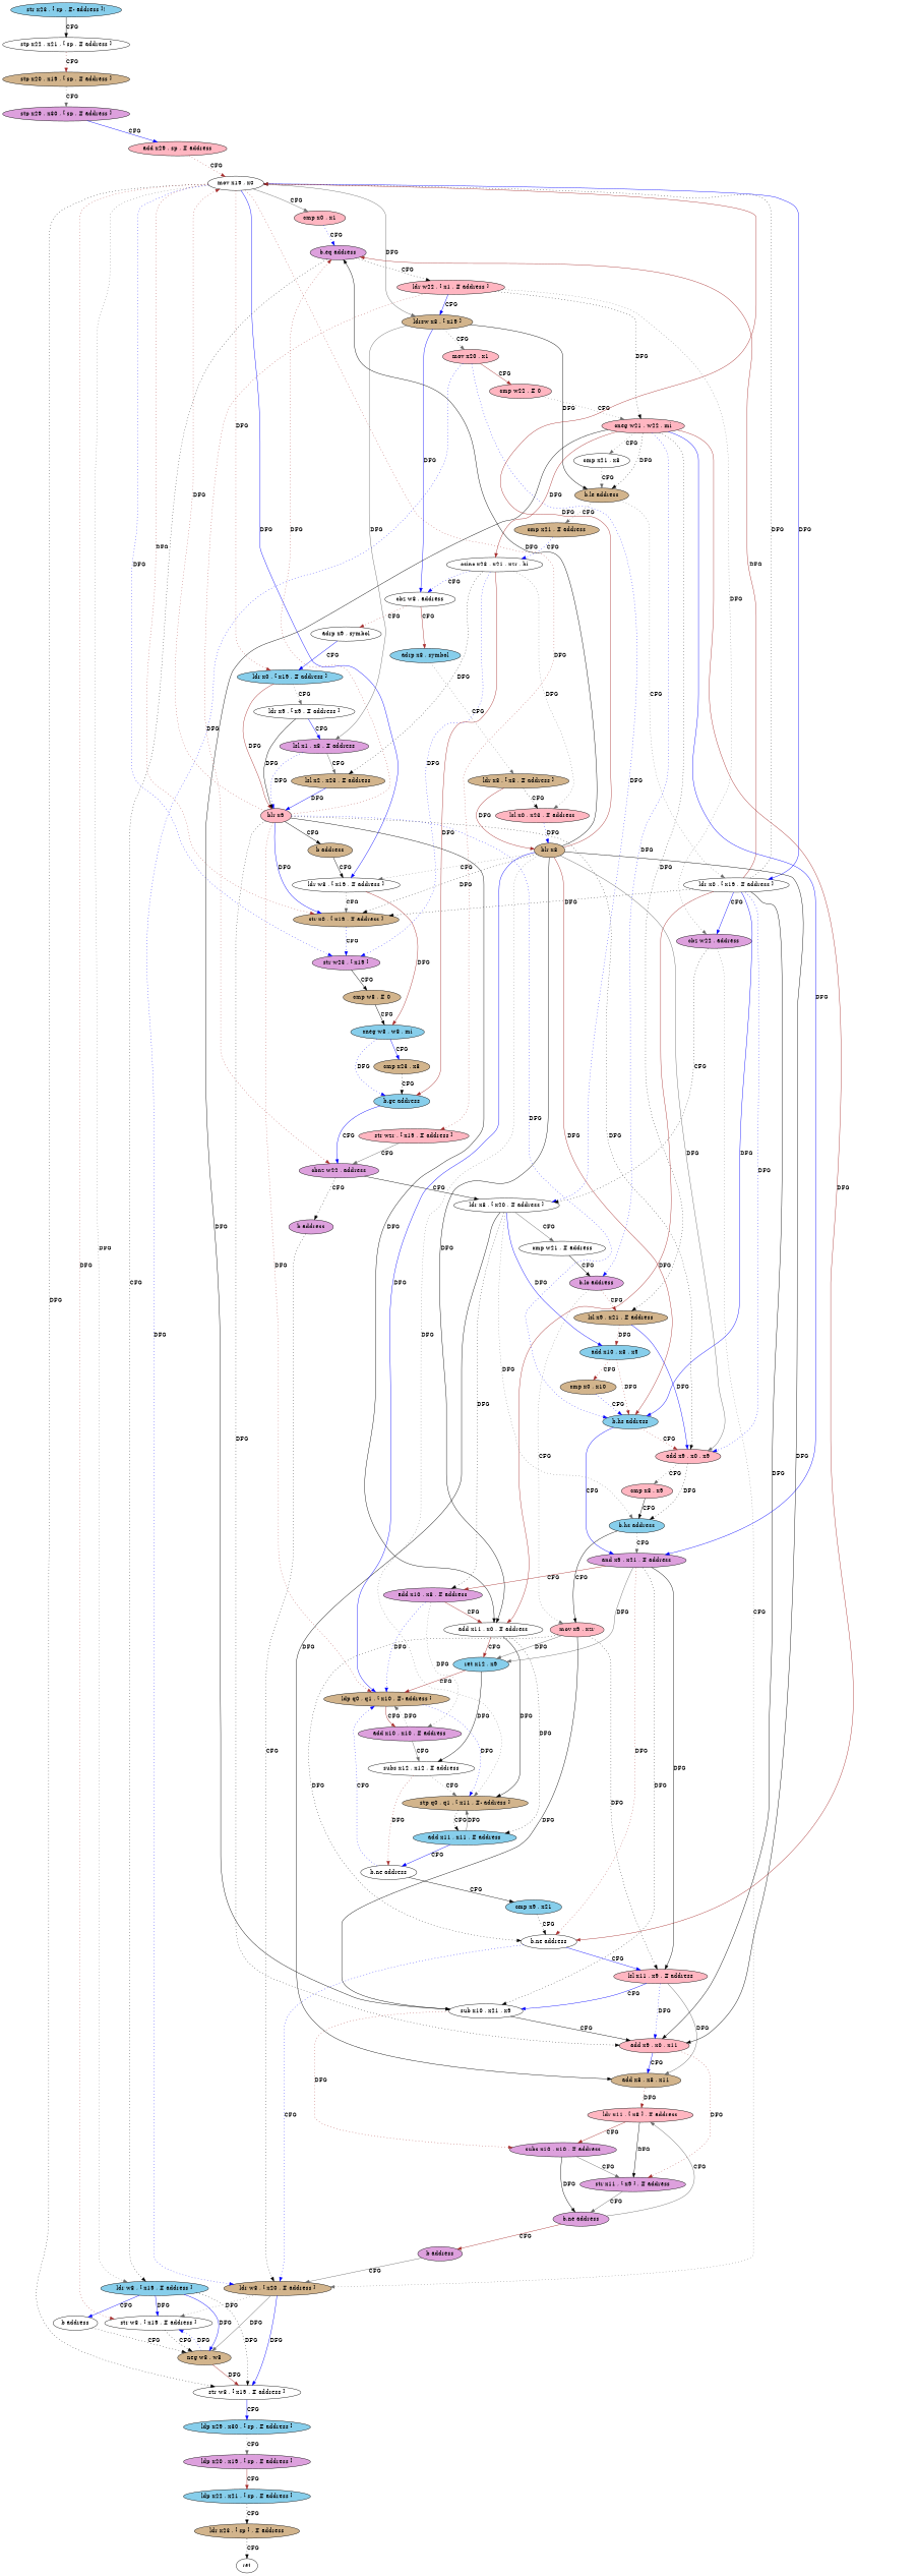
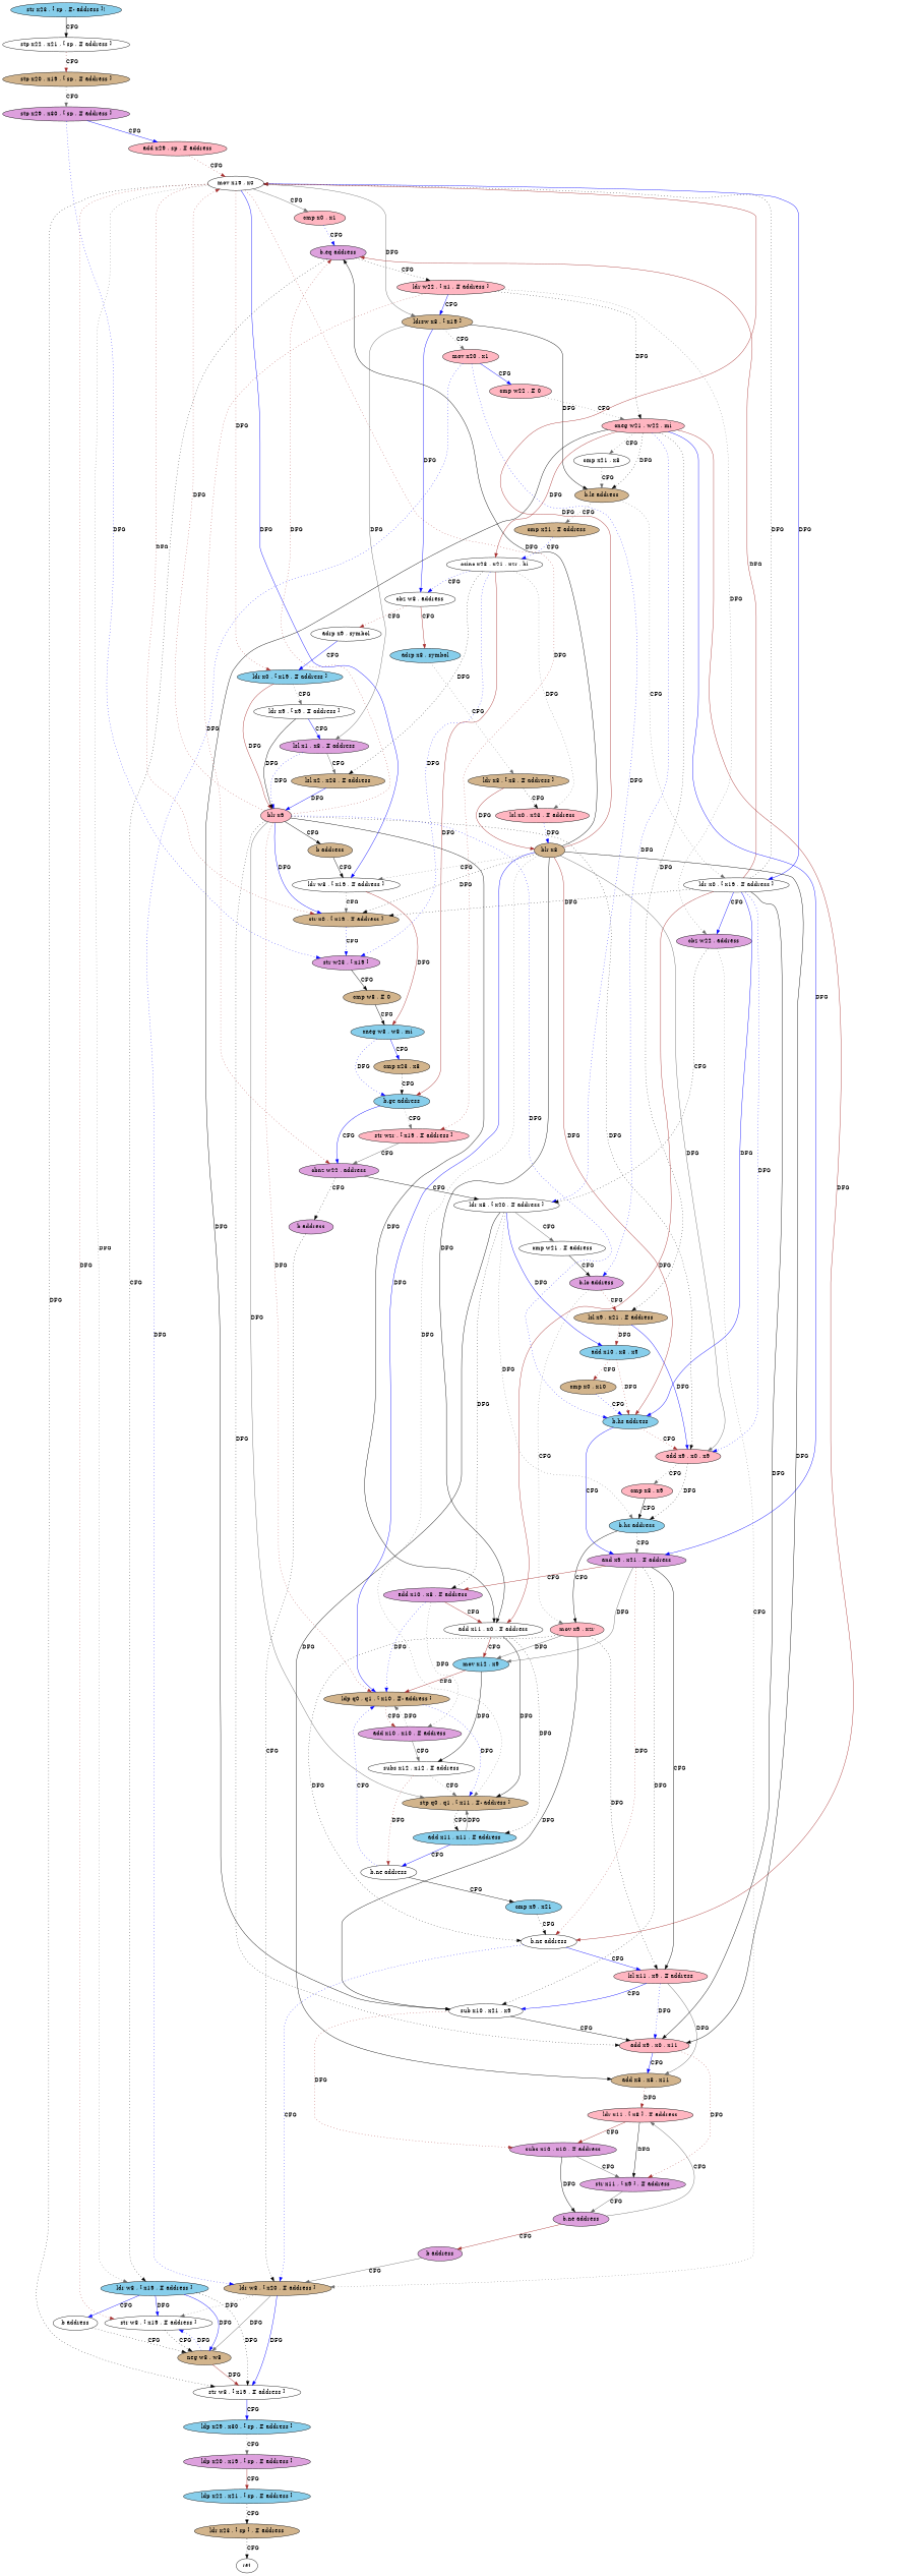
  digraph {
    node [fillcolor=white style=filled]
    edge [color=black style=dotted]
    n1 [fillcolor=skyblue label="str x23 , [ sp , #- address ]!"]
    n2 [label="stp x22 , x21 , [ sp , # address ]"]
    n3 [fillcolor=tan label="stp x20 , x19 , [ sp , # address ]"]
    n4 [fillcolor=plum label="stp x29 , x30 , [ sp , # address ]"]
    n5 [fillcolor=lightpink label="add x29 , sp , # address"]
    n6 [label="mov x19 , x0"]
    n7 [fillcolor=lightpink label="cmp x0 , x1"]
    n8 [fillcolor=skyblue label="ldr w8 , [ x19 , # address ]"]
    n9 [fillcolor=tan label="ldrsw x8 , [ x19 ]"]
    n10 [label="ldr x0 , [ x19 , # address ]"]
    n11 [label="str w8 , [ x19 , # address ]"]
    n12 [label="str w8 , [ x19 , # address ]"]
    n13 [label="ldr w8 , [ x19 , # address ]"]
    n14 [fillcolor=skyblue label="ldr x0 , [ x19 , # address ]"]
    n15 [fillcolor=lightpink label="str wzr , [ x19 , # address ]"]
    n16 [fillcolor=tan label="str x0 , [ x19 , # address ]"]
    n17 [fillcolor=plum label="str w23 , [ x19 ]"]
    n18 [fillcolor=plum label="b.eq address"]
    n19 [label="b address"]
    n20 [fillcolor=tan label="neg w8 , w8"]
    n21 [fillcolor=lightpink label="mov x20 , x1"]
    n22 [fillcolor=tan label="b.le address"]
    n23 [label="cbz w8 , address"]
    n24 [fillcolor=plum label="lsl x1 , x8 , # address"]
    n25 [fillcolor=plum label="cbz w22 , address"]
    n26 [fillcolor=skyblue label="b.hs address"]
    n27 [fillcolor=lightpink label="add x9 , x0 , x9"]
    n28 [label="add x11 , x0 , # address"]
    n29 [fillcolor=lightpink label="add x9 , x0 , x11"]
    n30 [fillcolor=skyblue label="ldp x29 , x30 , [ sp , # address ]"]
    n31 [fillcolor=skyblue label="cneg w8 , w8 , mi"]
    n32 [label="ldr x9 , [ x9 , # address ]"]
    n33 [fillcolor=lightpink label="blr x9"]
    n34 [fillcolor=plum label="cbnz w22 , address"]
    n35 [fillcolor=tan label="cmp w8 , # 0"]
    n36 [fillcolor=lightpink label="ldr w22 , [ x1 , # address ]"]
    n37 [fillcolor=lightpink label="cneg w21 , w22 , mi"]
    n38 [label="cmp x21 , x8"]
    n39 [label="csinc x23 , x21 , xzr , hi"]
    n40 [fillcolor=plum label="b.lo address"]
    n41 [fillcolor=tan label="lsl x9 , x21 , # address"]
    n42 [fillcolor=plum label="and x9 , x21 , # address"]
    n43 [label="b.ne address"]
    n44 [label="sub x10 , x21 , x9"]
    n45 [fillcolor=tan label="ldr w8 , [ x20 , # address ]"]
    n46 [label="ldr x8 , [ x20 , # address ]"]
    n47 [fillcolor=plum label="b address"]
    n48 [fillcolor=lightpink label="cmp w22 , # 0"]
    n49 [fillcolor=tan label="cmp x21 , # address"]
    n50 [fillcolor=skyblue label="adrp x8 , symbol"]
    n51 [label="adrp x9 , symbol"]
    n52 [fillcolor=tan label="lsl x2 , x23 , # address"]
    n53 [label="cmp w21 , # address"]
    n54 [fillcolor=skyblue label="add x10 , x8 , x9"]
    n55 [fillcolor=plum label="add x10 , x8 , # address"]
    n56 [fillcolor=skyblue label="b.hs address"]
    n57 [fillcolor=tan label="add x8 , x8 , x11"]
    n58 [fillcolor=lightpink label="lsl x0 , x23 , # address"]
    n59 [fillcolor=skyblue label="b.ge address"]
    n60 [fillcolor=lightpink label="mov x9 , xzr"]
    n61 [fillcolor=lightpink label="lsl x11 , x9 , # address"]
-   n62 [fillcolor=skyblue label="ret x12 , x9"]
+   n62 [fillcolor=skyblue label="mov x12 , x9"]
    n63 [fillcolor=plum label="subs x10 , x10 , # address"]
    n64 [fillcolor=lightpink label="cmp x8 , x9"]
    n65 [fillcolor=tan label="stp q0 , q1 , [ x11 , #- address ]"]
    n66 [fillcolor=skyblue label="add x11 , x11 , # address"]
    n67 [fillcolor=plum label="str x11 , [ x9 ] , # address"]
    n68 [fillcolor=plum label="ldp x20 , x19 , [ sp , # address ]"]
    n69 [fillcolor=skyblue label="ldp x22 , x21 , [ sp , # address ]"]
    n70 [fillcolor=tan label="ldr x23 , [ sp ] , # address"]
    n71 [label=ret]
    n72 [fillcolor=tan label="cmp x0 , x10"]
    n73 [fillcolor=tan label="ldp q0 , q1 , [ x10 , #- address ]"]
    n74 [fillcolor=plum label="add x10 , x10 , # address"]
    n75 [fillcolor=lightpink label="ldr x11 , [ x8 ] , # address"]
    n76 [fillcolor=tan label="blr x8"]
    n77 [fillcolor=tan label="ldr x8 , [ x8 , # address ]"]
    n78 [label="subs x12 , x12 , # address"]
    n79 [fillcolor=tan label="cmp x23 , x8"]
    n80 [fillcolor=tan label="b address"]
    n81 [fillcolor=plum label="b.ne address"]
    n82 [fillcolor=plum label="b address"]
    n83 [label="b.ne address"]
    n84 [fillcolor=skyblue label="cmp x9 , x21"]
    n1 -> n2 [label=CFG style=solid]
    n2 -> n3 [color=brown label=CFG]
    n3 -> n4 [color=gray40 label=CFG]
    n4 -> n5 [color=blue label=CFG style=solid]
    n5 -> n6 [color=brown label=CFG]
    n6 -> n7 [color=gray40 label=CFG style=solid]
    n6 -> n8 [color=gray40 label=DFG]
    n6 -> n9 [color=gray40 label=DFG style=solid]
    n6 -> n10 [color=blue label=DFG style=solid]
    n6 -> n11 [label=DFG]
    n6 -> n12 [color=brown label=DFG]
    n6 -> n13 [color=blue label=DFG style=solid]
    n6 -> n14 [color=brown label=DFG]
    n6 -> n15 [color=brown label=DFG]
    n6 -> n16 [color=brown label=DFG]
-   n6 -> n17 [color=blue label=DFG]
+   n4 -> n17 [color=blue label=DFG]
    n7 -> n18 [color=blue label=CFG]
    n8 -> n11 [label=DFG]
    n8 -> n12 [color=blue label=DFG style=solid]
    n8 -> n19 [color=blue label=CFG style=solid]
    n8 -> n20 [color=blue label=DFG style=solid]
    n9 -> n21 [color=gray40 label=CFG]
    n9 -> n22 [label=DFG style=solid]
    n9 -> n23 [color=blue label=DFG style=solid]
    n9 -> n24 [color=gray40 label=DFG style=solid]
    n10 -> n6 [label=DFG]
    n10 -> n16 [label=DFG]
    n10 -> n18 [color=brown label=DFG style=solid]
    n10 -> n25 [color=blue label=CFG style=solid]
    n10 -> n26 [color=blue label=DFG style=solid]
    n10 -> n27 [color=blue label=DFG]
    n10 -> n28 [color=brown label=DFG style=solid]
    n10 -> n29 [label=DFG style=solid]
    n11 -> n30 [color=blue label=CFG style=solid]
    n12 -> n20 [label=CFG]
    n13 -> n16 [color=gray40 label=CFG]
    n13 -> n31 [color=brown label=DFG style=solid]
    n14 -> n32 [color=gray40 label=CFG]
    n14 -> n33 [color=brown label=DFG style=solid]
    n15 -> n34 [color=gray40 label=CFG style=solid]
    n16 -> n17 [color=blue label=CFG]
    n17 -> n35 [label=CFG style=solid]
    n18 -> n8 [label=CFG]
    n18 -> n36 [label=CFG]
    n19 -> n20 [label=CFG]
    n20 -> n11 [color=brown label=DFG style=solid]
    n20 -> n12 [color=blue label=DFG]
    n21 -> n45 [color=blue label=DFG]
    n21 -> n46 [color=blue label=DFG]
-   n21 -> n48 [color=brown label=CFG style=solid]
+   n21 -> n48 [color=blue label=CFG style=solid]
    n22 -> n10 [color=gray40 label=CFG]
    n22 -> n49 [color=gray40 label=CFG]
    n23 -> n50 [color=brown label=CFG style=solid]
    n23 -> n51 [color=brown label=CFG]
    n24 -> n33 [color=blue label=DFG]
    n24 -> n52 [color=gray40 label=CFG style=solid]
    n25 -> n45 [color=gray40 label=CFG]
    n25 -> n46 [label=CFG]
    n26 -> n27 [color=brown label=CFG]
    n26 -> n42 [color=blue label=CFG style=solid]
    n27 -> n56 [label=DFG]
    n27 -> n64 [color=gray40 label=CFG]
    n28 -> n62 [color=brown label=CFG style=solid]
    n28 -> n65 [label=DFG style=solid]
    n28 -> n66 [label=DFG]
    n29 -> n57 [color=blue label=CFG style=solid]
    n29 -> n67 [color=brown label=DFG]
    n30 -> n68 [color=gray40 label=CFG]
    n31 -> n59 [color=blue label=DFG]
    n31 -> n79 [color=blue label=CFG style=solid]
    n32 -> n24 [color=blue label=CFG style=solid]
    n32 -> n33 [label=DFG style=solid]
    n33 -> n6 [color=brown label=DFG]
    n33 -> n16 [color=blue label=DFG style=solid]
    n33 -> n18 [color=brown label=DFG]
    n33 -> n26 [color=blue label=DFG]
    n33 -> n27 [label=DFG]
    n33 -> n28 [label=DFG style=solid]
    n33 -> n29 [label=DFG]
+   n33 -> n65 [color=gray40 label=DFG style=solid]
    n33 -> n73 [color=brown label=DFG]
    n33 -> n80 [label=CFG style=solid]
    n34 -> n46 [label=CFG style=solid]
    n34 -> n47 [label=CFG]
    n35 -> n31 [label=CFG style=solid]
    n36 -> n9 [color=blue label=CFG style=solid]
    n36 -> n25 [color=gray40 label=DFG]
    n36 -> n34 [color=brown label=DFG]
    n36 -> n37 [label=DFG]
    n37 -> n22 [label=DFG]
    n37 -> n38 [color=gray40 label=CFG]
    n37 -> n39 [color=brown label=DFG style=solid]
    n37 -> n40 [color=blue label=DFG]
    n37 -> n41 [label=DFG]
    n37 -> n42 [color=blue label=DFG style=solid]
    n37 -> n43 [color=brown label=DFG style=solid]
    n37 -> n44 [label=DFG style=solid]
    n38 -> n22 [color=gray40 label=CFG]
    n39 -> n17 [color=blue label=DFG]
    n39 -> n23 [color=blue label=CFG]
    n39 -> n52 [label=DFG]
    n39 -> n58 [color=gray40 label=DFG]
    n39 -> n59 [color=brown label=DFG style=solid]
    n40 -> n41 [color=brown label=CFG]
    n40 -> n60 [color=gray40 label=CFG]
    n41 -> n27 [color=blue label=DFG style=solid]
    n41 -> n54 [color=brown label=DFG]
    n42 -> n43 [color=brown label=DFG]
    n42 -> n44 [label=DFG]
    n42 -> n55 [color=brown label=CFG style=solid]
-   n42 -> n61 [label=DFG style=solid]
+   n42 -> n61 [label=CFG style=solid]
    n42 -> n62 [color=gray40 label=DFG style=solid]
    n43 -> n45 [color=blue label=CFG]
    n43 -> n61 [color=blue label=CFG style=solid]
    n44 -> n29 [label=CFG style=solid]
    n44 -> n63 [color=brown label=DFG]
    n45 -> n11 [color=blue label=DFG style=solid]
    n45 -> n12 [color=gray40 label=DFG]
    n45 -> n20 [color=gray40 label=DFG style=solid]
    n46 -> n53 [color=gray40 label=CFG style=solid]
    n46 -> n54 [color=blue label=DFG style=solid]
    n46 -> n55 [label=DFG]
    n46 -> n56 [color=gray40 label=DFG]
    n46 -> n57 [label=DFG style=solid]
    n47 -> n45 [label=CFG]
    n48 -> n37 [color=gray40 label=CFG]
    n49 -> n39 [color=blue label=CFG]
    n50 -> n77 [color=gray40 label=CFG]
    n51 -> n14 [color=blue label=CFG style=solid]
    n52 -> n33 [color=blue label=DFG style=solid]
    n53 -> n40 [label=CFG style=solid]
    n54 -> n26 [color=brown label=DFG]
    n54 -> n72 [color=brown label=CFG]
    n55 -> n28 [color=brown label=CFG style=solid]
    n55 -> n73 [color=blue label=DFG]
    n55 -> n74 [color=gray40 label=DFG]
    n56 -> n42 [color=gray40 label=CFG]
    n56 -> n60 [label=CFG style=solid]
    n57 -> n75 [color=brown label=DFG]
    n58 -> n76 [color=blue label=DFG]
+   n59 -> n15 [color=gray40 label=CFG]
    n59 -> n34 [color=blue label=CFG style=solid]
    n60 -> n43 [label=DFG]
    n60 -> n44 [label=DFG style=solid]
    n60 -> n61 [label=DFG]
    n60 -> n62 [color=gray40 label=DFG style=solid]
    n61 -> n29 [color=blue label=DFG]
    n61 -> n44 [color=blue label=CFG style=solid]
    n61 -> n57 [color=gray40 label=DFG style=solid]
    n62 -> n73 [color=brown label=CFG style=solid]
    n62 -> n78 [label=DFG style=solid]
    n63 -> n67 [color=gray40 label=CFG style=solid]
    n63 -> n81 [label=DFG style=solid]
    n64 -> n56 [label=CFG style=solid]
    n65 -> n66 [label=CFG]
    n66 -> n65 [color=gray40 label=DFG style=solid]
    n66 -> n83 [color=blue label=CFG style=solid]
    n67 -> n81 [color=gray40 label=CFG style=solid]
    n68 -> n69 [color=brown label=CFG style=solid]
    n69 -> n70 [label=CFG]
    n70 -> n71 [label=CFG]
    n72 -> n26 [color=blue label=CFG]
    n73 -> n65 [color=blue label=DFG]
-   n73 -> n74 [color=brown label=CFG style=solid]
+   n73 -> n74 [color=brown label=CFG]
    n74 -> n73 [color=gray40 label=DFG]
    n74 -> n78 [color=gray40 label=CFG style=solid]
    n75 -> n63 [color=brown label=CFG style=solid]
    n75 -> n67 [label=DFG style=solid]
    n76 -> n6 [color=brown label=DFG style=solid]
    n76 -> n13 [color=gray40 label=CFG]
    n76 -> n16 [label=DFG]
    n76 -> n18 [label=DFG style=solid]
    n76 -> n26 [color=brown label=DFG style=solid]
    n76 -> n27 [color=gray40 label=DFG style=solid]
    n76 -> n28 [label=DFG style=solid]
    n76 -> n29 [label=DFG style=solid]
    n76 -> n65 [color=gray40 label=DFG]
    n76 -> n73 [color=blue label=DFG style=solid]
    n77 -> n58 [label=CFG]
    n77 -> n76 [color=brown label=DFG style=solid]
    n78 -> n65 [color=gray40 label=CFG]
    n78 -> n83 [color=brown label=DFG]
    n79 -> n59 [label=CFG]
    n80 -> n13 [label=CFG style=solid]
    n81 -> n75 [color=gray40 label=CFG style=solid]
    n81 -> n82 [color=brown label=CFG style=solid]
    n82 -> n45 [color=gray40 label=CFG style=solid]
    n83 -> n73 [color=blue label=CFG]
    n83 -> n84 [label=CFG style=solid]
    n84 -> n43 [label=CFG]
  }
